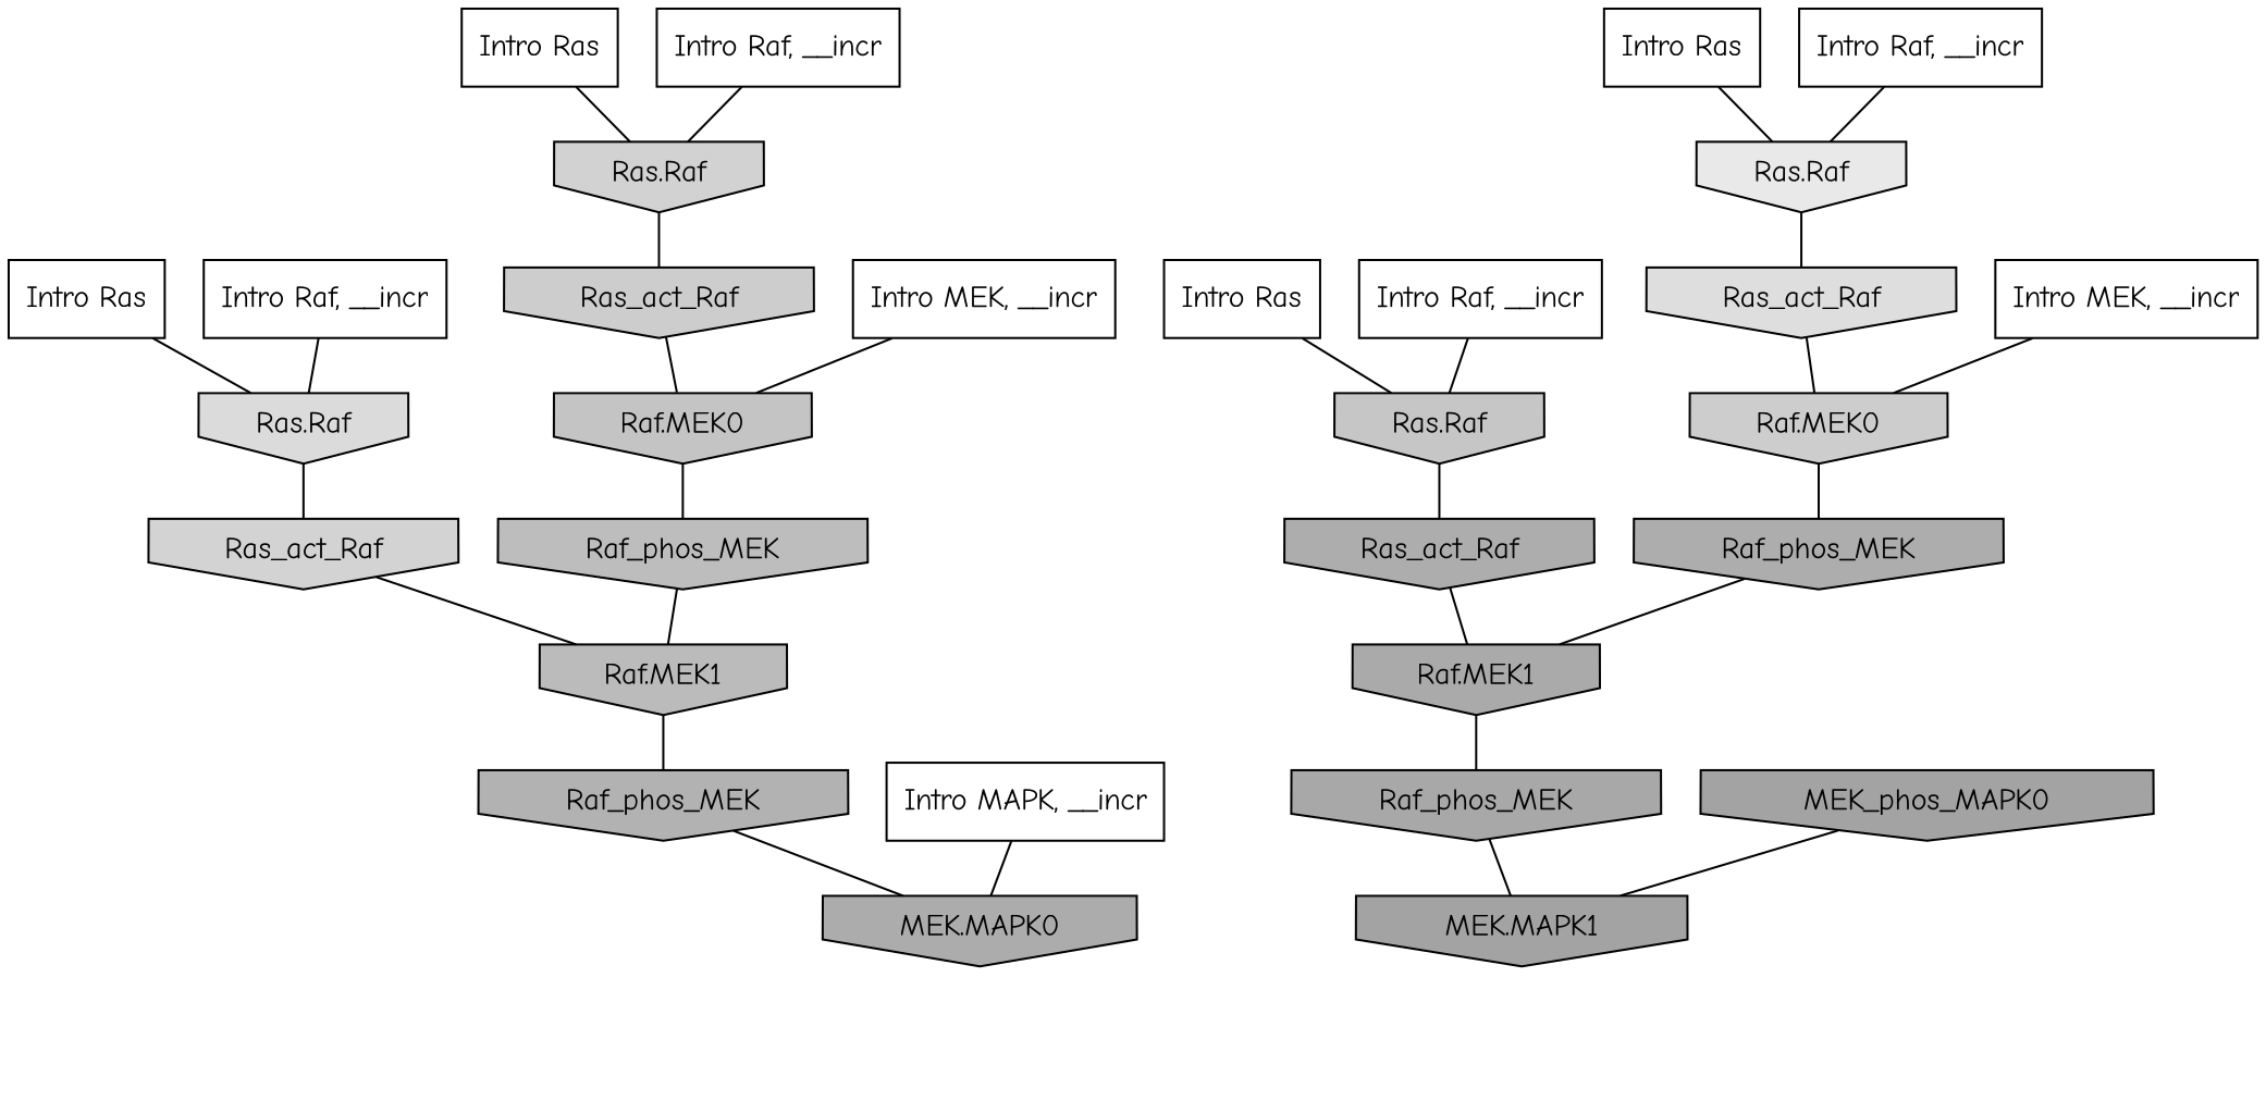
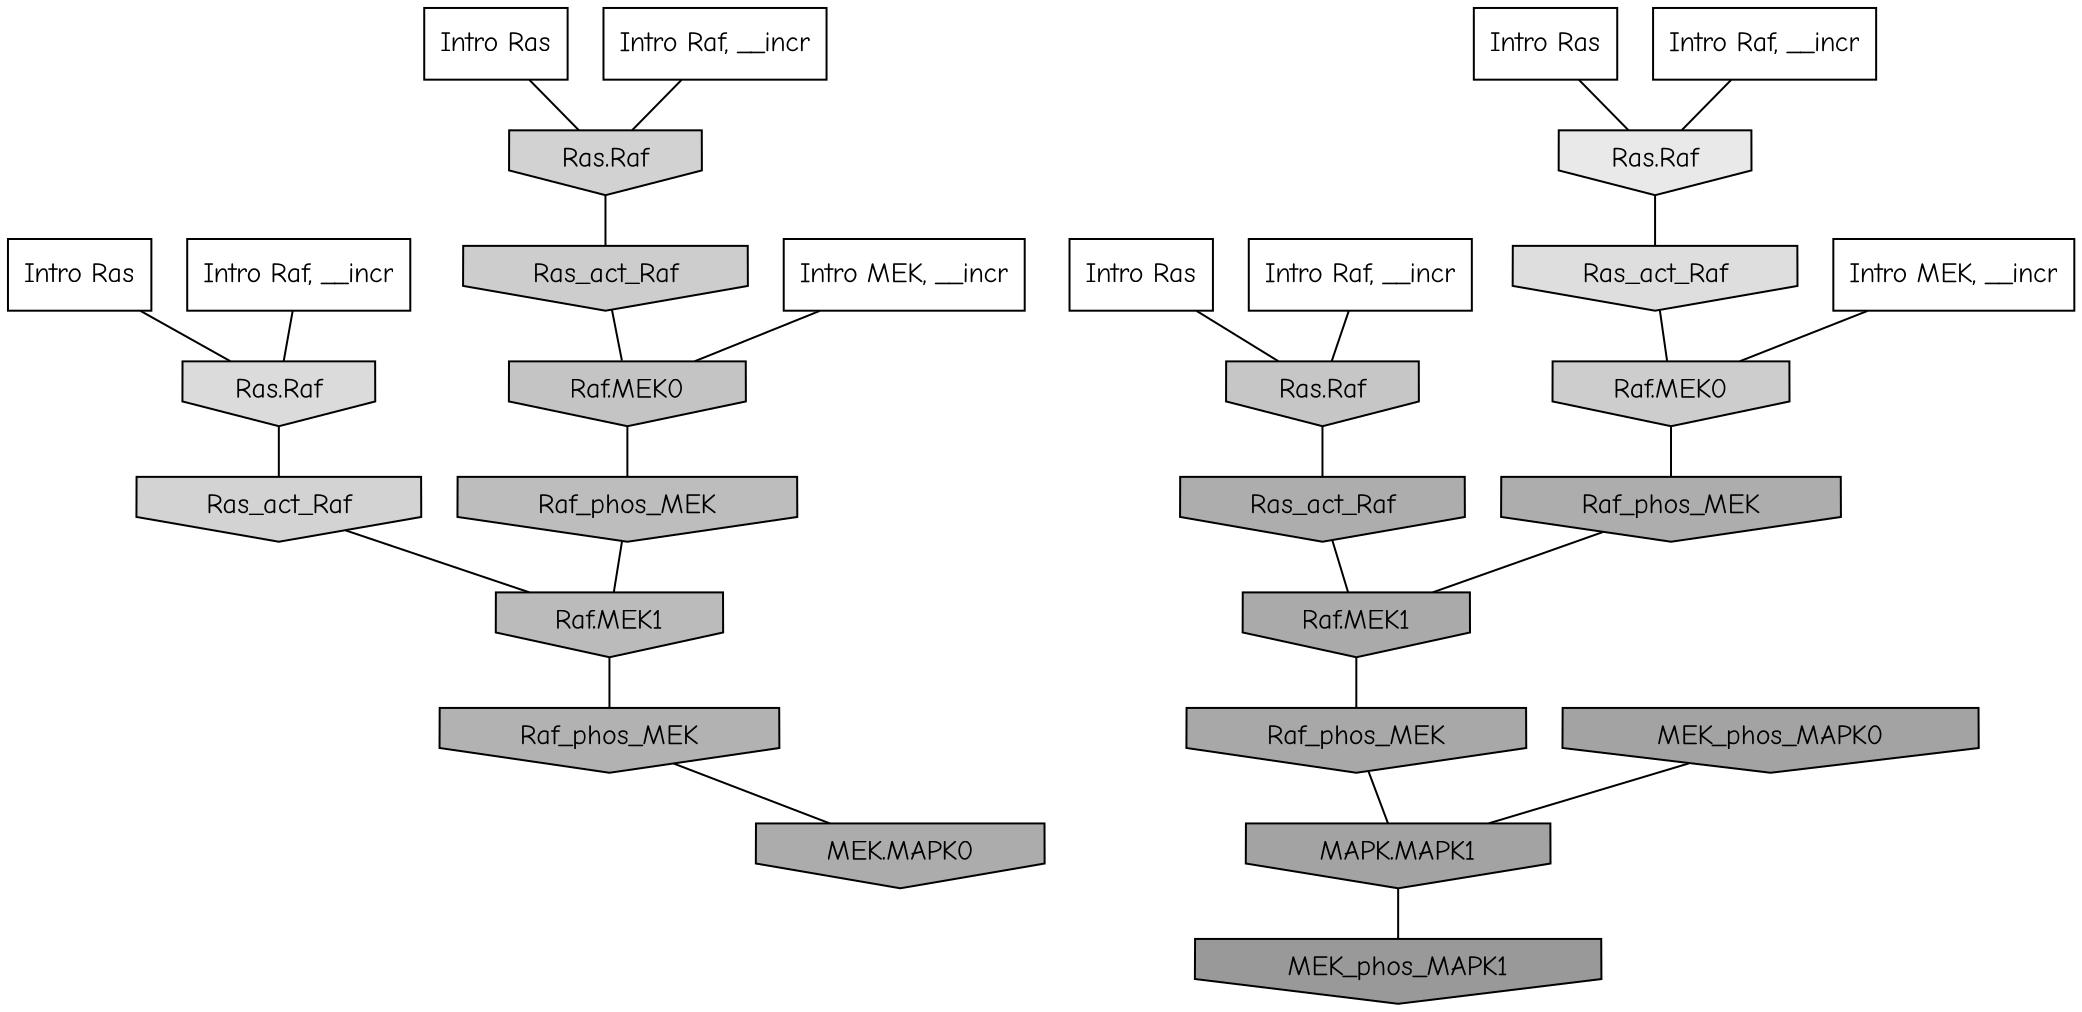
  digraph {
    fontname="Comic Neue"
    rankdir=TB
    ranksep=0.30
    node [fillcolor="0.000 0.000 1.000" fontname="Comic Neue" shape=invhouse style=filled]
    edge [color="0.000 0.000 0.000" dir=none fontname="Comic Neue"]
    n1 [label="Intro Ras" shape=rectangle]
    n2 [fillcolor="0.000 0.000 0.857" label="Ras.Raf"]
    n3 [fillcolor="0.000 0.000 0.828" label=Ras_act_Raf]
    n4 [label="Intro Ras" shape=rectangle]
    n5 [fillcolor="0.000 0.000 0.777" label="Ras.Raf"]
    n6 [fillcolor="0.000 0.000 0.678" label=Ras_act_Raf]
    n7 [label="Intro Ras" shape=rectangle]
    n8 [fillcolor="0.000 0.000 0.824" label="Ras.Raf"]
    n9 [fillcolor="0.000 0.000 0.803" label=Ras_act_Raf]
    n10 [label="Intro Ras" shape=rectangle]
    n11 [fillcolor="0.000 0.000 0.911" label="Ras.Raf"]
    n12 [fillcolor="0.000 0.000 0.871" label=Ras_act_Raf]
    n13 [label="Intro Raf, __incr" shape=rectangle]
    n14 [label="Intro Raf, __incr" shape=rectangle]
    n15 [label="Intro Raf, __incr" shape=rectangle]
    n16 [label="Intro Raf, __incr" shape=rectangle]
    n17 [label="Intro MEK, __incr" shape=rectangle]
    n18 [fillcolor="0.000 0.000 0.766" label="Raf.MEK0"]
    n19 [fillcolor="0.000 0.000 0.741" label=Raf_phos_MEK]
    n20 [label="Intro MEK, __incr" shape=rectangle]
    n21 [fillcolor="0.000 0.000 0.803" label="Raf.MEK0"]
    n22 [fillcolor="0.000 0.000 0.679" label=Raf_phos_MEK]
-   n23 [label="Intro MAPK, __incr" shape=rectangle]
    n24 [fillcolor="0.000 0.000 0.673" label="MEK.MAPK0"]
    n25 [fillcolor="0.000 0.000 0.733" label="Raf.MEK1"]
    n26 [fillcolor="0.000 0.000 0.698" label=Raf_phos_MEK]
    n27 [fillcolor="0.000 0.000 0.667" label="Raf.MEK1"]
    n28 [fillcolor="0.000 0.000 0.659" label=Raf_phos_MEK]
    n29 [fillcolor="0.000 0.000 0.640" label=MEK_phos_MAPK0]
-   n30 [fillcolor="0.000 0.000 0.640" label="MEK.MAPK1"]
+   n30 [fillcolor="0.000 0.000 0.640" label="MAPK.MAPK1"]
+   n31 [fillcolor="0.000 0.000 0.600" label=MEK_phos_MAPK1]
    n1 -> n2
    n2 -> n3
    n3 -> n25
    n4 -> n5
    n5 -> n6
    n6 -> n27
    n7 -> n8
    n8 -> n9
    n9 -> n18
    n10 -> n11
    n11 -> n12
    n12 -> n21
    n13 -> n5
    n14 -> n8
    n15 -> n2
    n16 -> n11
    n17 -> n18
    n18 -> n19
    n19 -> n25
    n20 -> n21
    n21 -> n22
    n22 -> n27
-   n23 -> n24
    n25 -> n26
    n26 -> n24
    n27 -> n28
    n28 -> n30
    n29 -> n30
+   n30 -> n31
  }
